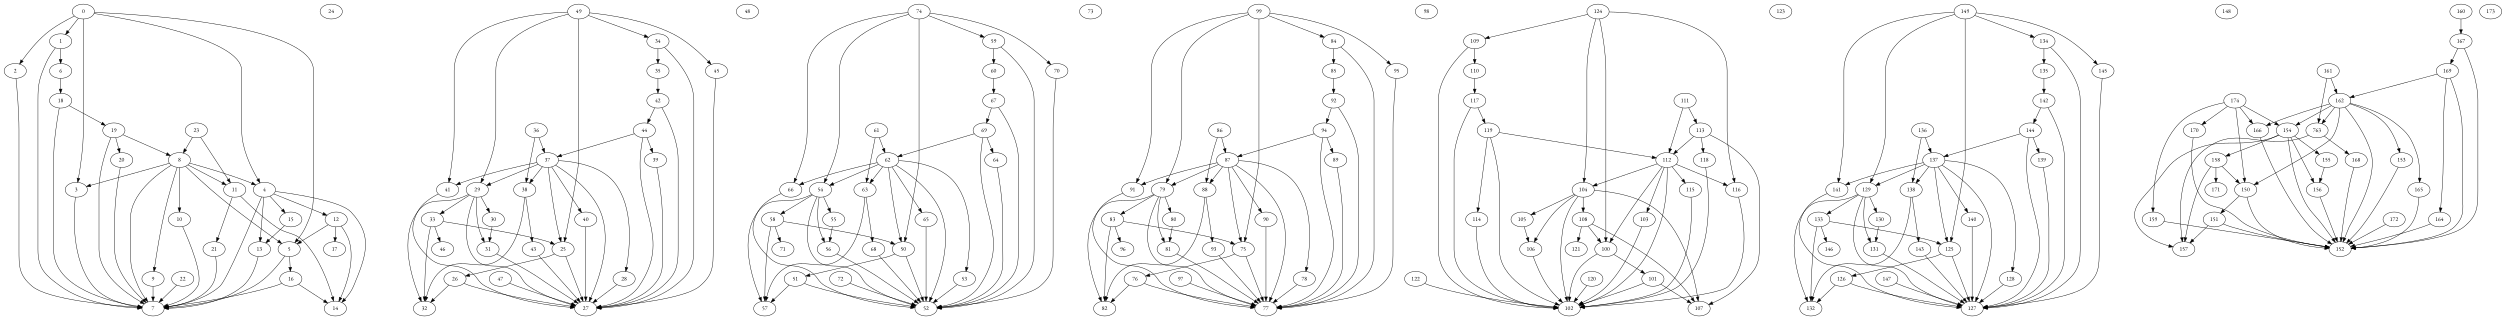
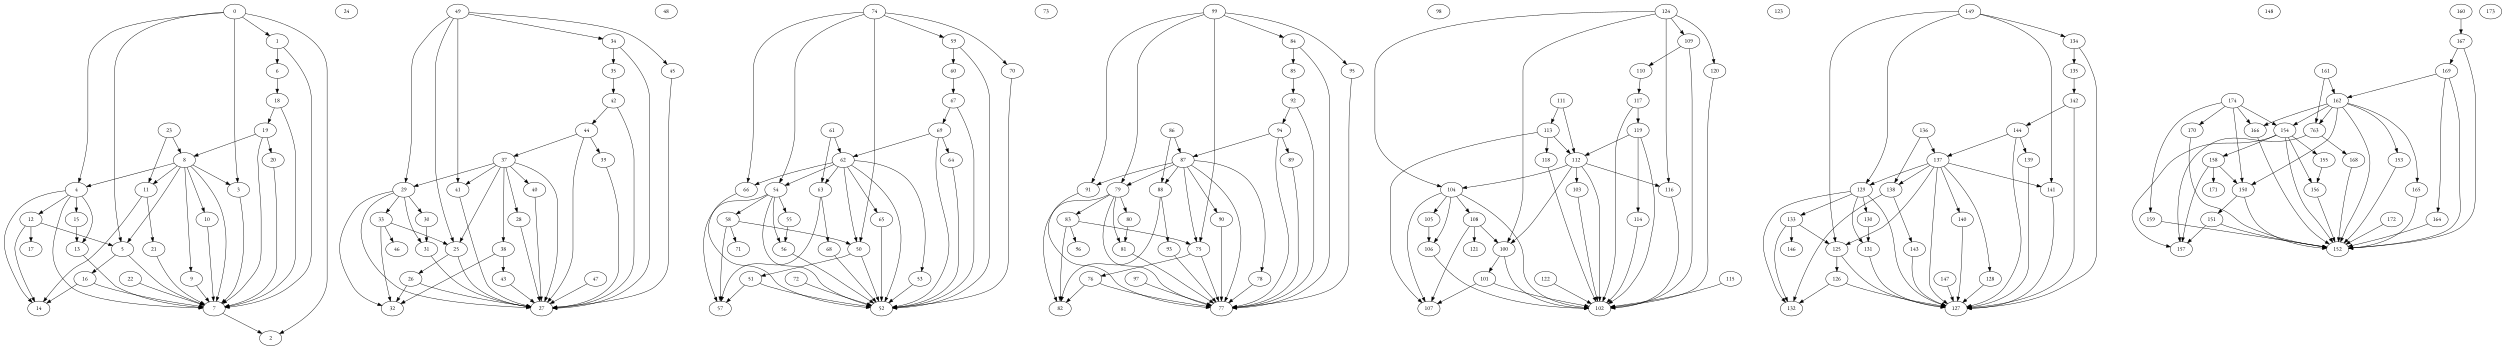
  strict digraph {
    fontname="EB Garamond"
    node [fontname="EB Garamond" weight=4]
    edge [fontname="EB Garamond"]
    0 [weight=3]
    1 [weight=3]
    2 [weight=5]
    3
    4
    5 [weight=3]
    6
    7 [weight=3]
    12 [weight=2]
    13 [weight=2]
    14
    15 [weight=3]
    16 [weight=3]
    18
    17 [weight=3]
    19 [weight=5]
    8
    9 [weight=5]
    10 [weight=2]
    11
    21 [weight=3]
    20 [weight=3]
    22
    23 [weight=3]
    24
    25 [weight=3]
    26 [weight=3]
    27 [weight=3]
    32
    28 [weight=3]
    29
    30 [weight=3]
    31 [weight=3]
    33
    46
    34 [weight=5]
    35
    42 [weight=5]
    44 [weight=3]
    37 [weight=3]
-   36
    38 [weight=3]
    40
    41 [weight=2]
    43 [weight=5]
    39
    45 [weight=3]
    47
    48 [weight=6]
    49
    50 [weight=3]
    51 [weight=3]
    52
    57 [weight=2]
    53
    54 [weight=3]
    55 [weight=3]
    56 [weight=3]
    58 [weight=3]
    71
    59 [weight=5]
    60 [weight=2]
    67 [weight=3]
    69 [weight=5]
    61
    62
    63
    65
    66 [weight=3]
    68 [weight=5]
    64 [weight=5]
    70
    72
    73
    74 [weight=2]
    75
    76
    77 [weight=5]
    82
    78 [weight=5]
    79 [weight=3]
    80
    81 [weight=2]
    83 [weight=3]
    96 [weight=1]
    84 [weight=3]
    85 [weight=3]
    92 [weight=2]
    94
    87 [weight=2]
    86
    88
    90
    91 [weight=5]
    93 [weight=6]
    89 [weight=5]
    95
    97
    98
    99
    101 [weight=5]
    100
    102
    107 [weight=3]
    103 [weight=2]
    104 [weight=2]
    105
    106 [weight=3]
    108 [weight=3]
    121
    109 [weight=2]
    110 [weight=3]
    117
    119 [weight=3]
    111 [weight=3]
    112
    113 [weight=3]
    115 [weight=5]
    116 [weight=5]
    118
    114
    120
    122 [weight=5]
    123 [weight=3]
    124
    125 [weight=6]
    126 [weight=3]
    127 [weight=3]
    132
    128
    129
    130 [weight=2]
    131
    133 [weight=2]
    146 [weight=8]
    134
    135 [weight=2]
    142 [weight=5]
    144 [weight=3]
    136 [weight=3]
    137 [weight=3]
    138 [weight=2]
    140 [weight=8]
    141
    143 [weight=3]
    139 [weight=3]
-   145 [weight=2]
    147 [weight=6]
    148 [weight=5]
    149
    151 [weight=2]
    150
    152
    157
    153
    154 [weight=3]
    155 [weight=5]
    156 [weight=2]
    158 [weight=3]
    171
    159 [weight=3]
    167 [weight=5]
    160
    169 [weight=3]
    161 [weight=5]
    162 [weight=5]
    n167 [label=763]
    165 [weight=3]
    166 [weight=8]
    168
    164 [weight=3]
    170 [weight=1]
    172
    173
    174
    0 -> 1
    0 -> 2
    0 -> 3
    0 -> 4
    0 -> 5
    1 -> 6
    1 -> 7
-   2 -> 7
+   7 -> 2
    3 -> 7
    4 -> 7
    4 -> 12
    4 -> 13
    4 -> 14
    4 -> 15
    5 -> 7
    5 -> 16
    6 -> 18
    12 -> 5
    12 -> 14
    12 -> 17
    13 -> 7
    15 -> 13
    16 -> 7
    16 -> 14
    18 -> 7
    18 -> 19
    19 -> 7
    19 -> 8
    19 -> 20
    8 -> 3
    8 -> 4
    8 -> 5
    8 -> 7
    8 -> 9
    8 -> 10
    8 -> 11
    9 -> 7
    10 -> 7
    11 -> 14
    11 -> 21
    21 -> 7
    20 -> 7
    22 -> 7
    23 -> 8
    23 -> 11
    25 -> 26
    25 -> 27
    26 -> 27
    26 -> 32
    28 -> 27
    29 -> 27
    29 -> 32
    29 -> 30
    29 -> 31
    29 -> 33
    30 -> 31
    31 -> 27
    33 -> 25
    33 -> 32
    33 -> 46
    34 -> 27
    34 -> 35
    35 -> 42
    42 -> 27
    42 -> 44
    44 -> 27
    44 -> 37
    44 -> 39
    37 -> 25
    37 -> 27
    37 -> 28
    37 -> 29
    37 -> 38
    37 -> 40
    37 -> 41
-   36 -> 37
-   36 -> 38
    38 -> 32
    38 -> 43
    40 -> 27
    41 -> 27
    43 -> 27
    39 -> 27
    45 -> 27
    47 -> 27
    49 -> 25
    49 -> 29
    49 -> 34
    49 -> 41
    49 -> 45
    50 -> 51
    50 -> 52
    51 -> 52
    51 -> 57
    53 -> 52
    54 -> 52
    54 -> 57
    54 -> 55
    54 -> 56
    54 -> 58
    55 -> 56
    56 -> 52
    58 -> 50
    58 -> 57
    58 -> 71
    59 -> 52
    59 -> 60
    60 -> 67
    67 -> 52
    67 -> 69
    69 -> 52
    69 -> 62
    69 -> 64
    61 -> 62
    61 -> 63
    62 -> 50
    62 -> 52
    62 -> 53
    62 -> 54
    62 -> 63
    62 -> 65
    62 -> 66
    63 -> 57
    63 -> 68
    65 -> 52
    66 -> 52
    68 -> 52
    64 -> 52
    70 -> 52
    72 -> 52
    74 -> 50
    74 -> 54
    74 -> 59
    74 -> 66
    74 -> 70
    75 -> 76
    75 -> 77
    76 -> 77
    76 -> 82
    78 -> 77
    79 -> 77
    79 -> 82
    79 -> 80
    79 -> 81
    79 -> 83
    80 -> 81
    81 -> 77
    83 -> 75
    83 -> 82
    83 -> 96
    84 -> 77
    84 -> 85
    85 -> 92
    92 -> 77
    92 -> 94
    94 -> 77
    94 -> 87
    94 -> 89
    87 -> 75
    87 -> 77
    87 -> 78
    87 -> 79
    87 -> 88
    87 -> 90
    87 -> 91
    86 -> 87
    86 -> 88
    88 -> 82
    88 -> 93
    90 -> 77
    91 -> 77
    93 -> 77
    89 -> 77
    95 -> 77
    97 -> 77
    99 -> 75
    99 -> 79
    99 -> 84
    99 -> 91
    99 -> 95
    101 -> 102
    101 -> 107
    100 -> 101
    100 -> 102
    103 -> 102
    104 -> 102
    104 -> 107
    104 -> 105
    104 -> 106
    104 -> 108
    105 -> 106
    106 -> 102
    108 -> 100
    108 -> 107
    108 -> 121
    109 -> 102
    109 -> 110
    110 -> 117
    117 -> 102
    117 -> 119
    119 -> 102
    119 -> 112
    119 -> 114
    111 -> 112
    111 -> 113
    112 -> 100
    112 -> 102
    112 -> 103
    112 -> 104
-   112 -> 115
    112 -> 116
    113 -> 107
    113 -> 112
    113 -> 118
    115 -> 102
    116 -> 102
    118 -> 102
    114 -> 102
    120 -> 102
    122 -> 102
    124 -> 100
    124 -> 104
    124 -> 109
    124 -> 116
+   124 -> 120
    125 -> 126
    125 -> 127
    126 -> 127
    126 -> 132
    128 -> 127
    129 -> 127
    129 -> 132
    129 -> 130
    129 -> 131
    129 -> 133
    130 -> 131
    131 -> 127
    133 -> 125
    133 -> 132
    133 -> 146
    134 -> 127
    134 -> 135
    135 -> 142
    142 -> 127
    142 -> 144
    144 -> 127
    144 -> 137
    144 -> 139
    136 -> 137
    136 -> 138
    137 -> 125
    137 -> 127
    137 -> 128
    137 -> 129
    137 -> 138
    137 -> 140
    137 -> 141
    138 -> 132
    138 -> 143
    140 -> 127
    141 -> 127
    143 -> 127
    139 -> 127
-   145 -> 127
    147 -> 127
    149 -> 125
    149 -> 129
    149 -> 134
    149 -> 141
-   149 -> 145
    151 -> 152
    151 -> 157
    150 -> 151
    150 -> 152
    153 -> 152
    154 -> 152
    154 -> 157
    154 -> 155
    154 -> 156
    154 -> 158
    155 -> 156
    156 -> 152
    158 -> 150
    158 -> 157
    158 -> 171
    159 -> 152
    167 -> 152
    167 -> 169
    160 -> 167
    169 -> 152
    169 -> 162
    169 -> 164
    161 -> 162
    161 -> n167
    162 -> 150
    162 -> 152
    162 -> 153
    162 -> 154
    162 -> n167
    162 -> 165
    162 -> 166
    n167 -> 157
    n167 -> 168
    165 -> 152
    166 -> 152
    168 -> 152
    164 -> 152
    170 -> 152
    172 -> 152
    174 -> 150
    174 -> 154
    174 -> 159
    174 -> 166
    174 -> 170
  }
